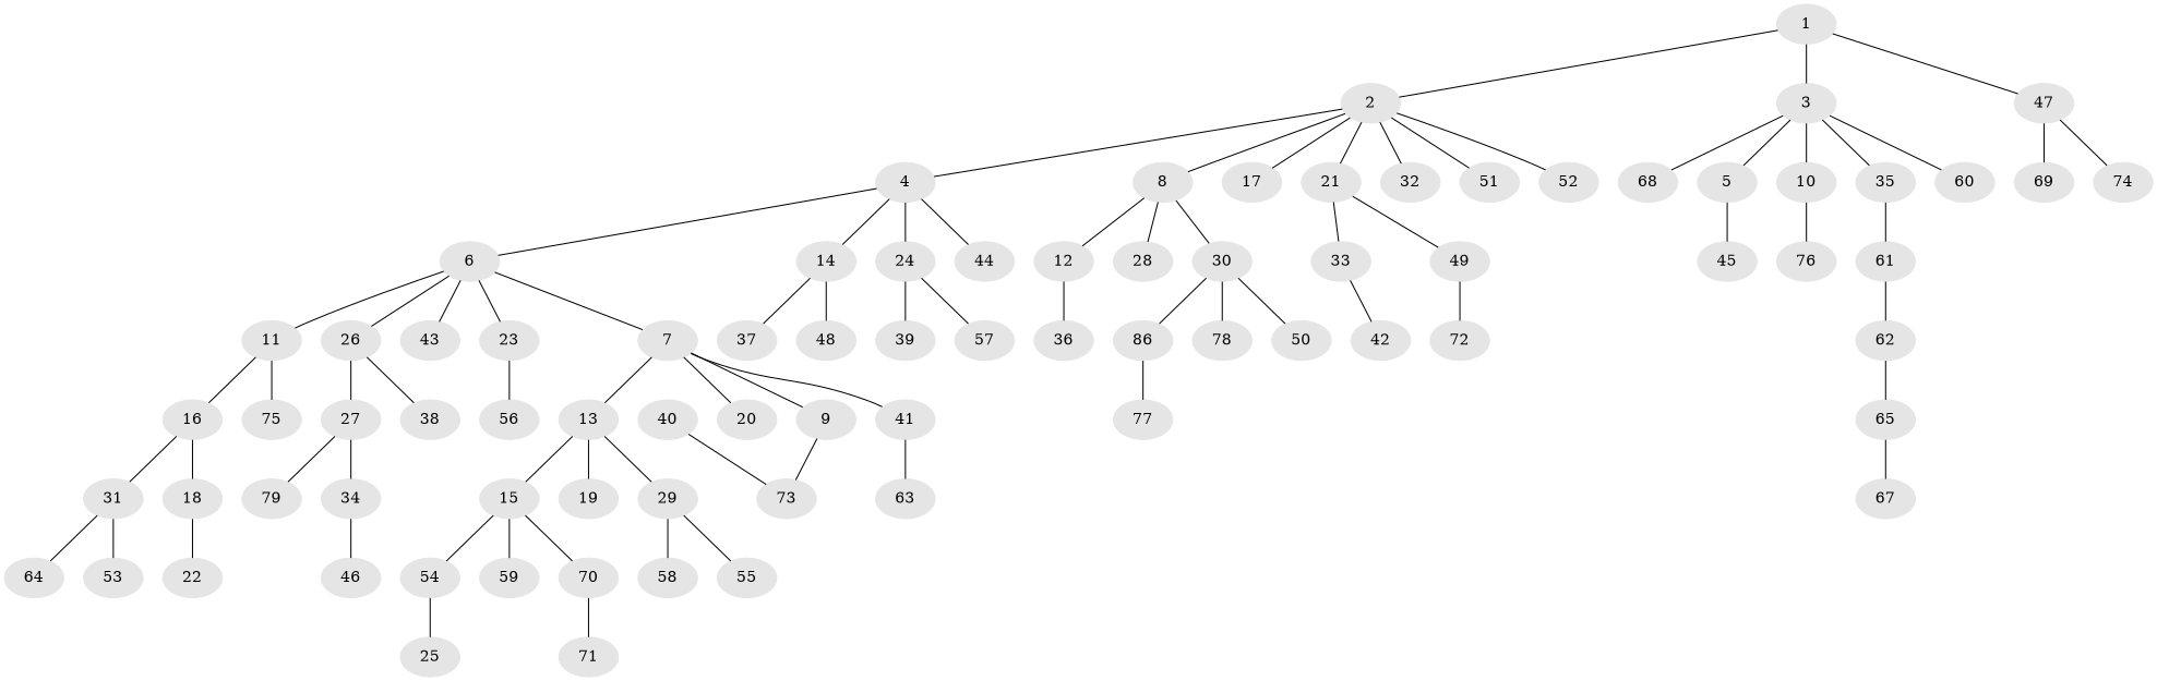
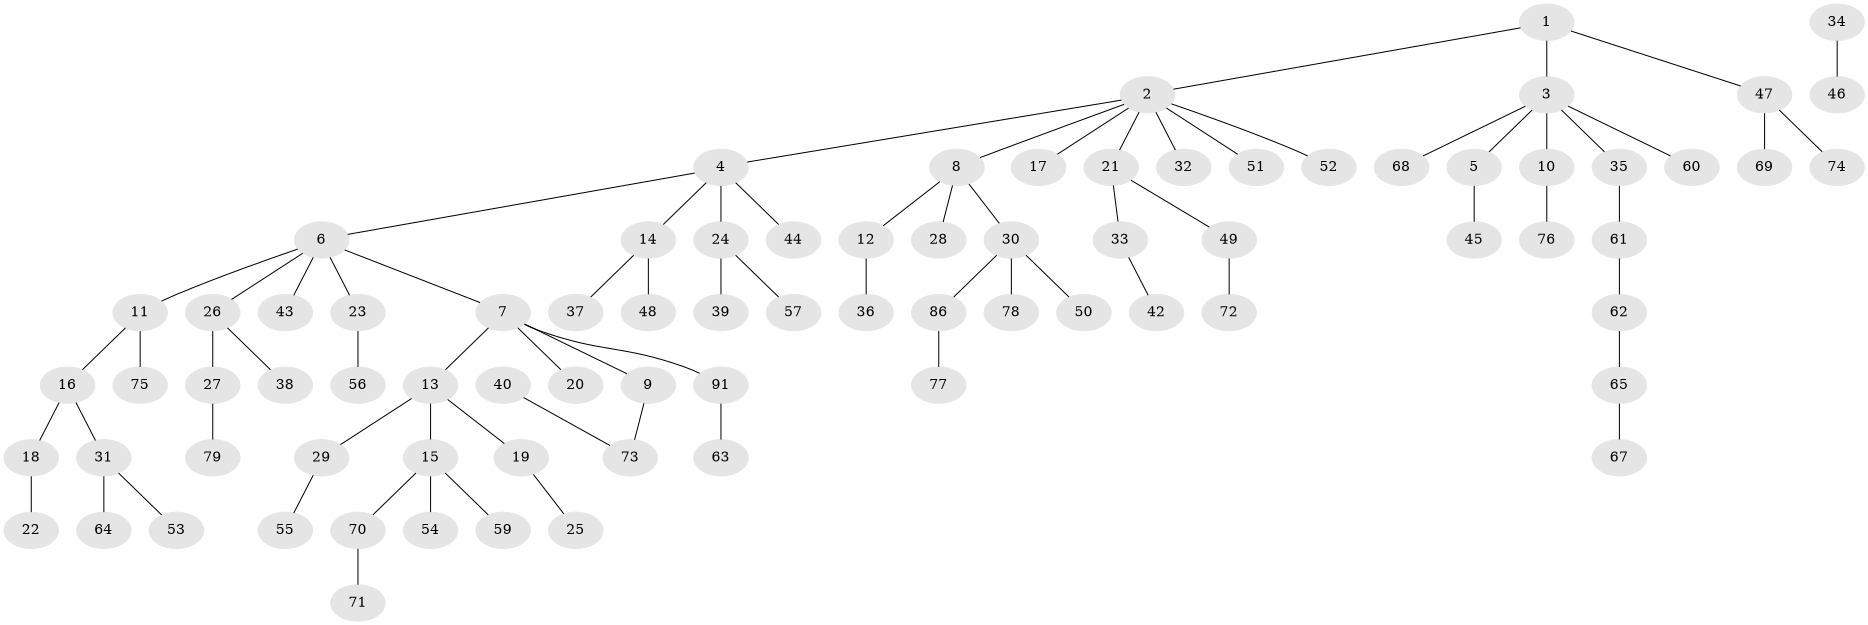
  graph {
    node [color=gray90 style=filled]
    1
    2
    3
    47
    4
    8
    17
    21
    32
    51
    52
    5
    10
    35
    60
    68
    69
    74
    6
    14
    24
    44
    12
    28
    30
    33
    49
    45
    76
    61
    7
    11
    26
    43
    23
    37
    48
    39
    57
    9
    13
    20
-   41
+   41 [label=91]
    16
    75
    27
    38
    73
    15
    19
    29
    63
    36
    50
    n55 [label=86]
    78
    40
    18
    31
    56
    54
    59
    70
    25
    55
-   58
    71
    22
    53
    64
    42
    72
    34
    79
    46
    77
    62
    65
    67
    1 -- 2
    1 -- 3
    1 -- 47
    2 -- 4
    2 -- 8
    2 -- 17
    2 -- 21
    2 -- 32
    2 -- 51
    2 -- 52
    3 -- 5
    3 -- 10
    3 -- 35
    3 -- 60
    3 -- 68
    47 -- 69
    47 -- 74
    4 -- 6
    4 -- 14
    4 -- 24
    4 -- 44
    8 -- 12
    8 -- 28
    8 -- 30
    21 -- 33
    21 -- 49
    5 -- 45
    10 -- 76
    35 -- 61
    6 -- 7
    6 -- 11
    6 -- 26
    6 -- 43
    6 -- 23
    14 -- 37
    14 -- 48
    24 -- 39
    24 -- 57
    12 -- 36
    30 -- 50
    30 -- n55
    30 -- 78
    33 -- 42
    49 -- 72
    61 -- 62
    7 -- 9
    7 -- 13
    7 -- 20
    7 -- 41
    11 -- 16
    11 -- 75
    26 -- 27
    26 -- 38
    23 -- 56
    9 -- 73
    13 -- 15
    13 -- 19
    13 -- 29
    41 -- 63
    16 -- 18
    16 -- 31
-   27 -- 34
    27 -- 79
    15 -- 54
    15 -- 59
    15 -- 70
-   54 -- 25
+   19 -- 25
    29 -- 55
-   29 -- 58
    n55 -- 77
    40 -- 73
    18 -- 22
    31 -- 53
    31 -- 64
    70 -- 71
    34 -- 46
    62 -- 65
    65 -- 67
  }
